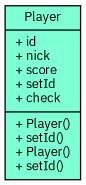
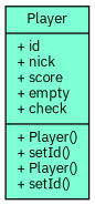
  digraph {
    fontname="IBM Plex Sans"
-   n1 [color=black fillcolor=aquamarine fontcolor=black fontname="IBM Plex Sans" fontsize=10 height=0.2 label="{Player\n|+ id\l+ nick\l+ score\l+ setId\l+ check\l|+ Player()\l+ setId()\l+ Player()\l+ setId()\l}" shape=record style=filled width=0.4]
+   n1 [color=black fillcolor=aquamarine fontcolor=black fontname="IBM Plex Sans" fontsize=10 height=0.2 label="{Player\n|+ id\l+ nick\l+ score\l+ empty\l+ check\l|+ Player()\l+ setId()\l+ Player()\l+ setId()\l}" shape=record style=filled width=0.4]
  }
